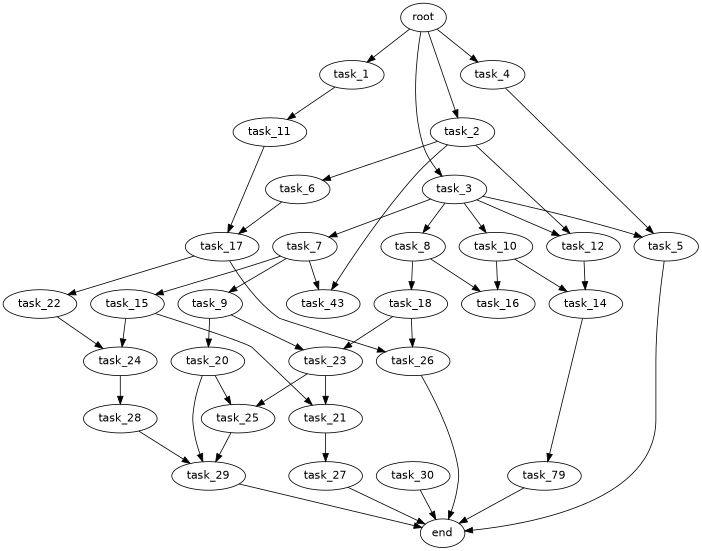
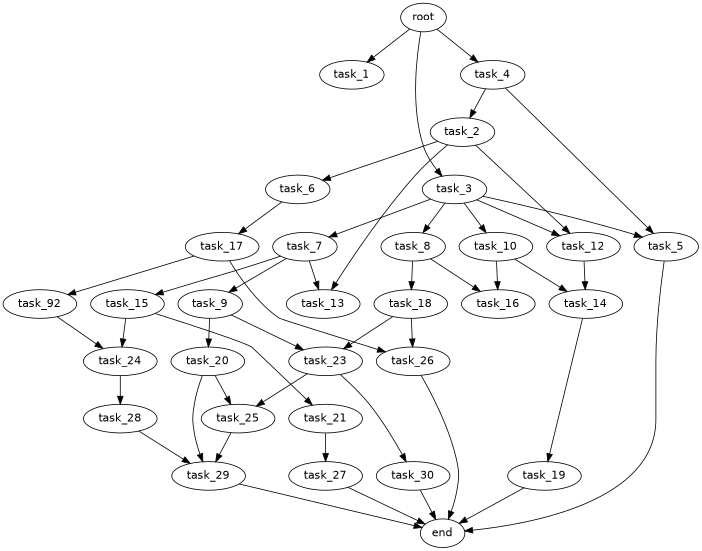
  digraph {
    fontname="DejaVu Sans"
    node [fontname="DejaVu Sans"]
    edge [fontname="DejaVu Sans"]
    root
    task_1
    task_2
    task_3
    task_4
-   task_11
    task_6
    task_12
-   task_13 [label=task_43]
+   task_13
    task_5
    task_7
    task_8
    task_10
    task_17
    task_14
    end
    task_9
    task_15
    task_16
    task_18
-   task_22
+   task_22 [label=task_92]
    task_26
    task_23
    task_20
    task_21
    task_24
    task_25
    task_30
-   task_19 [label=task_79]
+   task_19
    task_29
    task_27
    task_28
    root -> task_1
-   root -> task_2
+   task_4 -> task_2
    root -> task_3
    root -> task_4
-   task_1 -> task_11
    task_2 -> task_6
    task_2 -> task_12
    task_2 -> task_13
    task_3 -> task_12
    task_3 -> task_5
    task_3 -> task_7
    task_3 -> task_8
    task_3 -> task_10
    task_4 -> task_5
-   task_11 -> task_17
    task_6 -> task_17
    task_12 -> task_14
    task_5 -> end
    task_7 -> task_13
    task_7 -> task_9
    task_7 -> task_15
    task_8 -> task_16
    task_8 -> task_18
    task_10 -> task_14
    task_10 -> task_16
    task_17 -> task_22
    task_17 -> task_26
    task_14 -> task_19
    task_9 -> task_23
    task_9 -> task_20
    task_15 -> task_21
    task_15 -> task_24
    task_18 -> task_26
    task_18 -> task_23
    task_22 -> task_24
    task_26 -> end
    task_23 -> task_25
-   task_23 -> task_21
+   task_23 -> task_30
    task_20 -> task_25
    task_20 -> task_29
    task_21 -> task_27
    task_24 -> task_28
    task_25 -> task_29
    task_30 -> end
    task_19 -> end
    task_29 -> end
    task_27 -> end
    task_28 -> task_29
  }
